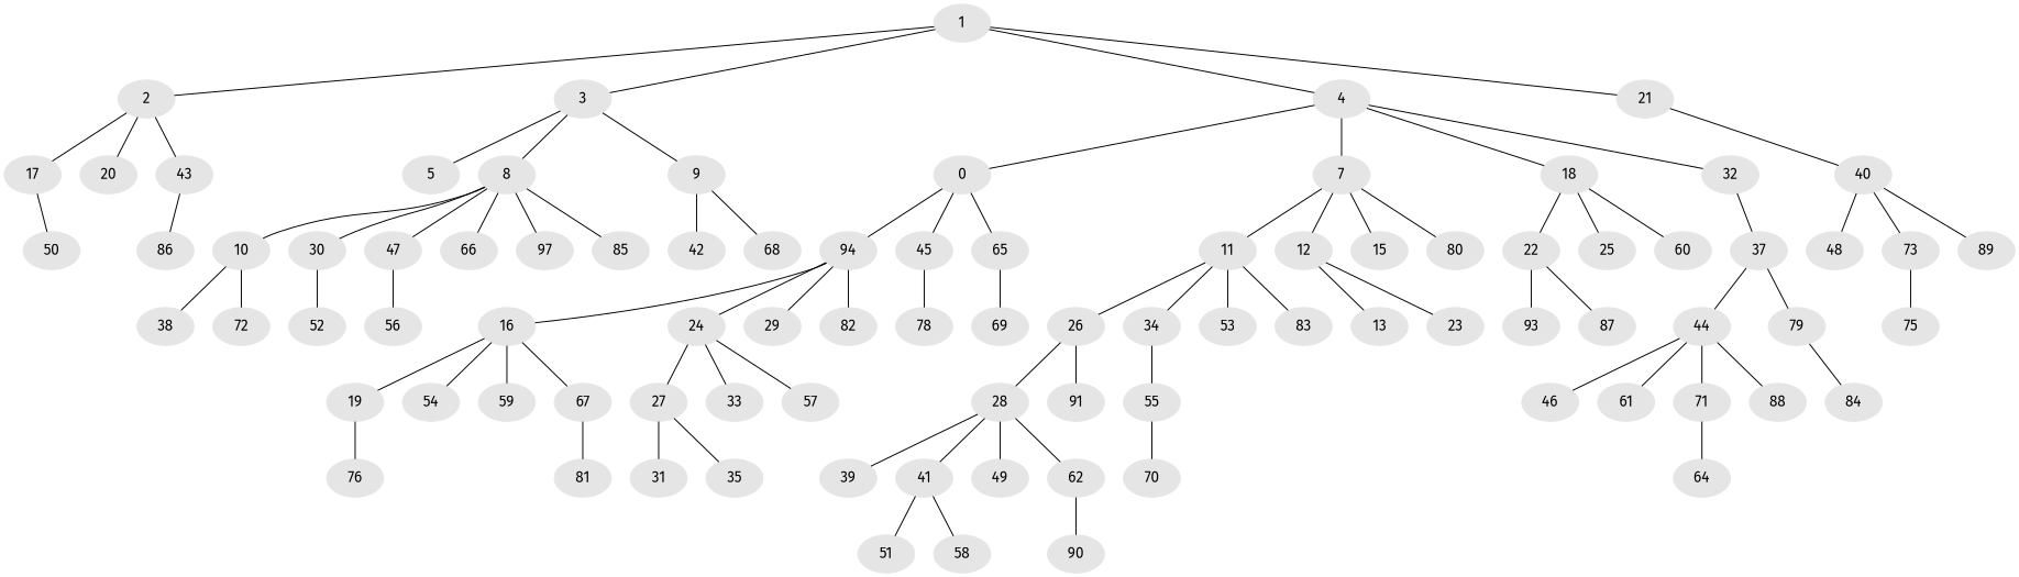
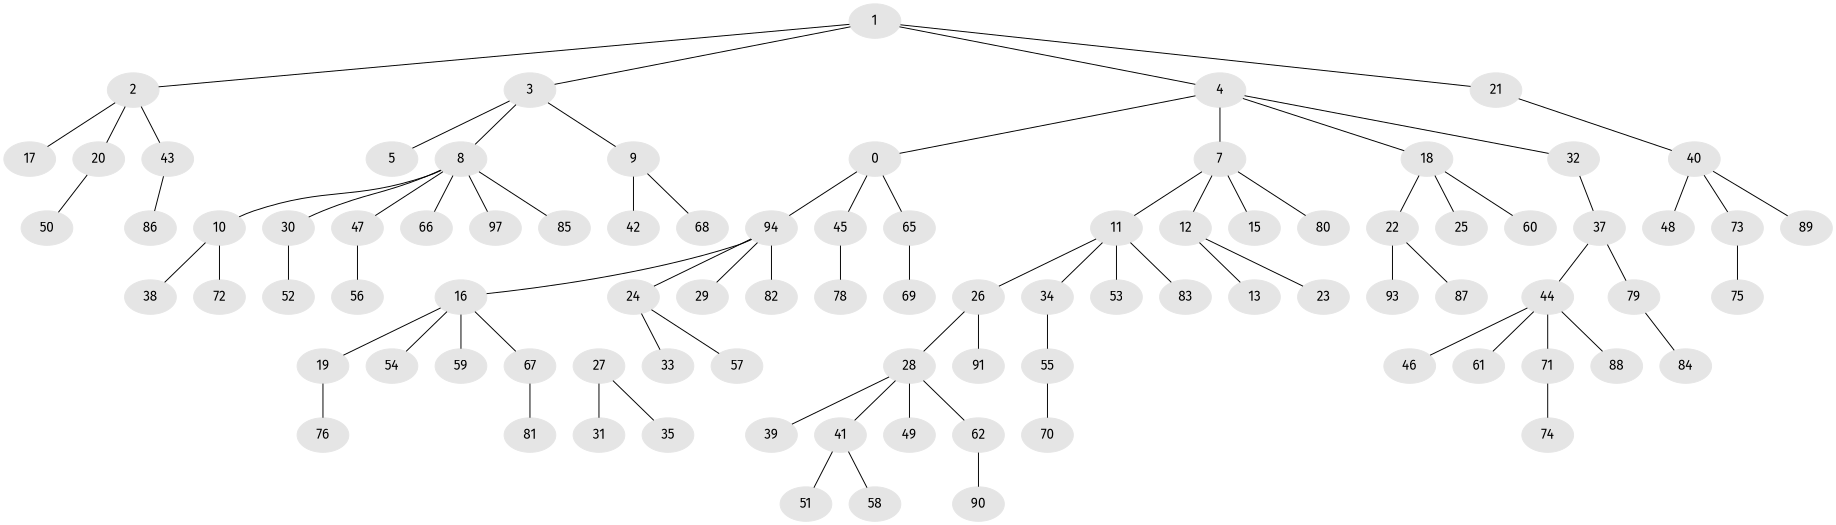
  graph {
    fontname="Fira Sans"
    node [color=gray90 fontname="Fira Sans" style=filled]
    edge [fontname="Fira Sans"]
    1
    2
    3
    4
    21
    17
    20
    43
    5
    8
    9
    n12 [label=0]
    7
    18
    32
    40
    50
    86
    10
    30
    47
    66
    n23 [label=97]
    85
    42
    68
    n27 [label=94]
    45
    65
    11
    12
    15
    80
    22
    25
    60
    37
    16
    24
    29
    82
    78
    69
    26
    34
    53
    83
    13
    23
    38
    72
    52
    56
    28
    91
    55
    19
    54
    59
    67
    27
    33
    57
    76
    81
    n66 [label=93]
    87
    48
    73
    89
    31
    35
    39
    41
    49
    62
    51
    58
    90
    44
    79
    70
    46
    61
    71
    88
    84
    75
-   74 [label=64]
+   74
    1 -- 2
    1 -- 3
    1 -- 4
    1 -- 21
    2 -- 17
    2 -- 20
    2 -- 43
    3 -- 5
    3 -- 8
    3 -- 9
    4 -- n12
    4 -- 7
    4 -- 18
    4 -- 32
    21 -- 40
-   17 -- 50
+   20 -- 50
    43 -- 86
    8 -- 10
    8 -- 30
    8 -- 47
    8 -- 66
    8 -- n23
    8 -- 85
    9 -- 42
    9 -- 68
    n12 -- n27
    n12 -- 45
    n12 -- 65
    7 -- 11
    7 -- 12
    7 -- 15
    7 -- 80
    18 -- 22
    18 -- 25
    18 -- 60
    32 -- 37
    40 -- 48
    40 -- 73
    40 -- 89
    10 -- 38
    10 -- 72
    30 -- 52
    47 -- 56
    n27 -- 16
    n27 -- 24
    n27 -- 29
    n27 -- 82
    45 -- 78
    65 -- 69
    11 -- 26
    11 -- 34
    11 -- 53
    11 -- 83
    12 -- 13
    12 -- 23
    22 -- n66
    22 -- 87
    37 -- 44
    37 -- 79
    16 -- 19
    16 -- 54
    16 -- 59
    16 -- 67
-   24 -- 27
    24 -- 33
    24 -- 57
    26 -- 28
    26 -- 91
    34 -- 55
    28 -- 39
    28 -- 41
    28 -- 49
    28 -- 62
    55 -- 70
    19 -- 76
    67 -- 81
    27 -- 31
    27 -- 35
    73 -- 75
    41 -- 51
    41 -- 58
    62 -- 90
    44 -- 46
    44 -- 61
    44 -- 71
    44 -- 88
    79 -- 84
    71 -- 74
  }
